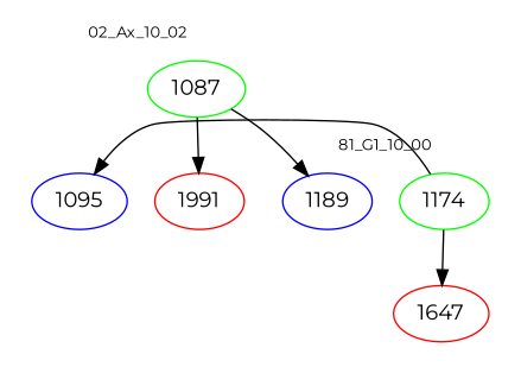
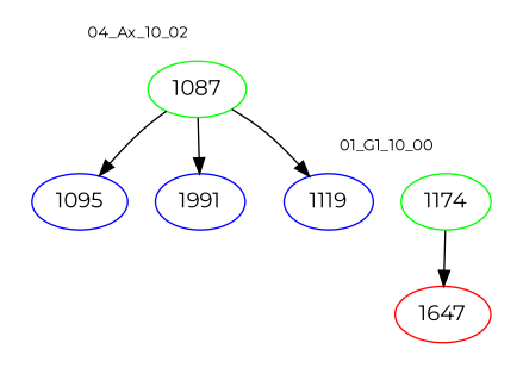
  digraph {
    fontname=Montserrat
    node [color=green fontname=Montserrat]
    edge [color=black fontname=Montserrat]
    n1 [label=1087]
    n2 [color=blue label=1095]
-   n3 [color=red label=1991]
+   n3 [color=blue label=1991]
    n4 [label=1174]
-   n5 [color=blue label=1189]
+   n5 [color=blue label=1119]
    n6 [color=red label=1647]
    subgraph cluster_1 {
      color=white
      fontsize=10
-     label="02_Ax_10_02"
+     label="04_Ax_10_02"
      n1
      n2
      n3
    }
    subgraph cluster_2 {
      color=white
      fontsize=10
-     label="81_G1_10_00"
+     label="01_G1_10_00"
      n4
      n5
      n6
    }
-   n4 -> n2
+   n1 -> n2
    n1 -> n3
    n1 -> n5
    n4 -> n6
  }
